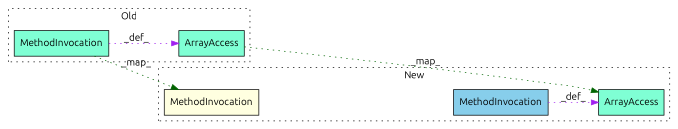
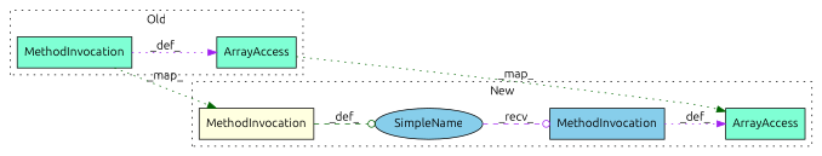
  digraph {
    rankdir=LR
    fontname=Ubuntu
    node [a=32 l="17,1" shape=box style=filled fillcolor=aquamarine fontname=Ubuntu]
    edge [color=darkgreen style=dotted arrowhead=normal fontname=Ubuntu]
    n1 [a=2 label=ArrayAccess s="1188,1214"]
    n2 [l="11,1" label=MethodInvocation s="1216,1300"]
    n3 [a=2 label=ArrayAccess s="1337,1363"]
    n4 [l="11,1" label=MethodInvocation s="1365,1472" fillcolor=lightyellow]
    n5 [l="7,1" label=MethodInvocation s="1474,1492" fillcolor=skyblue]
+   n6 [a=42 label=SimpleName shape=ellipse fillcolor=skyblue l=""]
    subgraph cluster_1 {
      label=Old
      style=dotted
      n1
      n2
    }
    subgraph cluster_2 {
      label=New
      style=dotted
      n3
      n4
      n5
+     n6
    }
    n1 -> n3 [label=_map_]
    n2 -> n1 [label=_def_ color=purple]
    n2 -> n4 [label=_map_]
+   n4 -> n6 [label=_def_ style=dashed arrowhead=odot]
    n5 -> n3 [label=_def_ color=purple]
+   n6 -> n5 [label=_recv_ color=purple style=dashed arrowhead=odot]
  }
